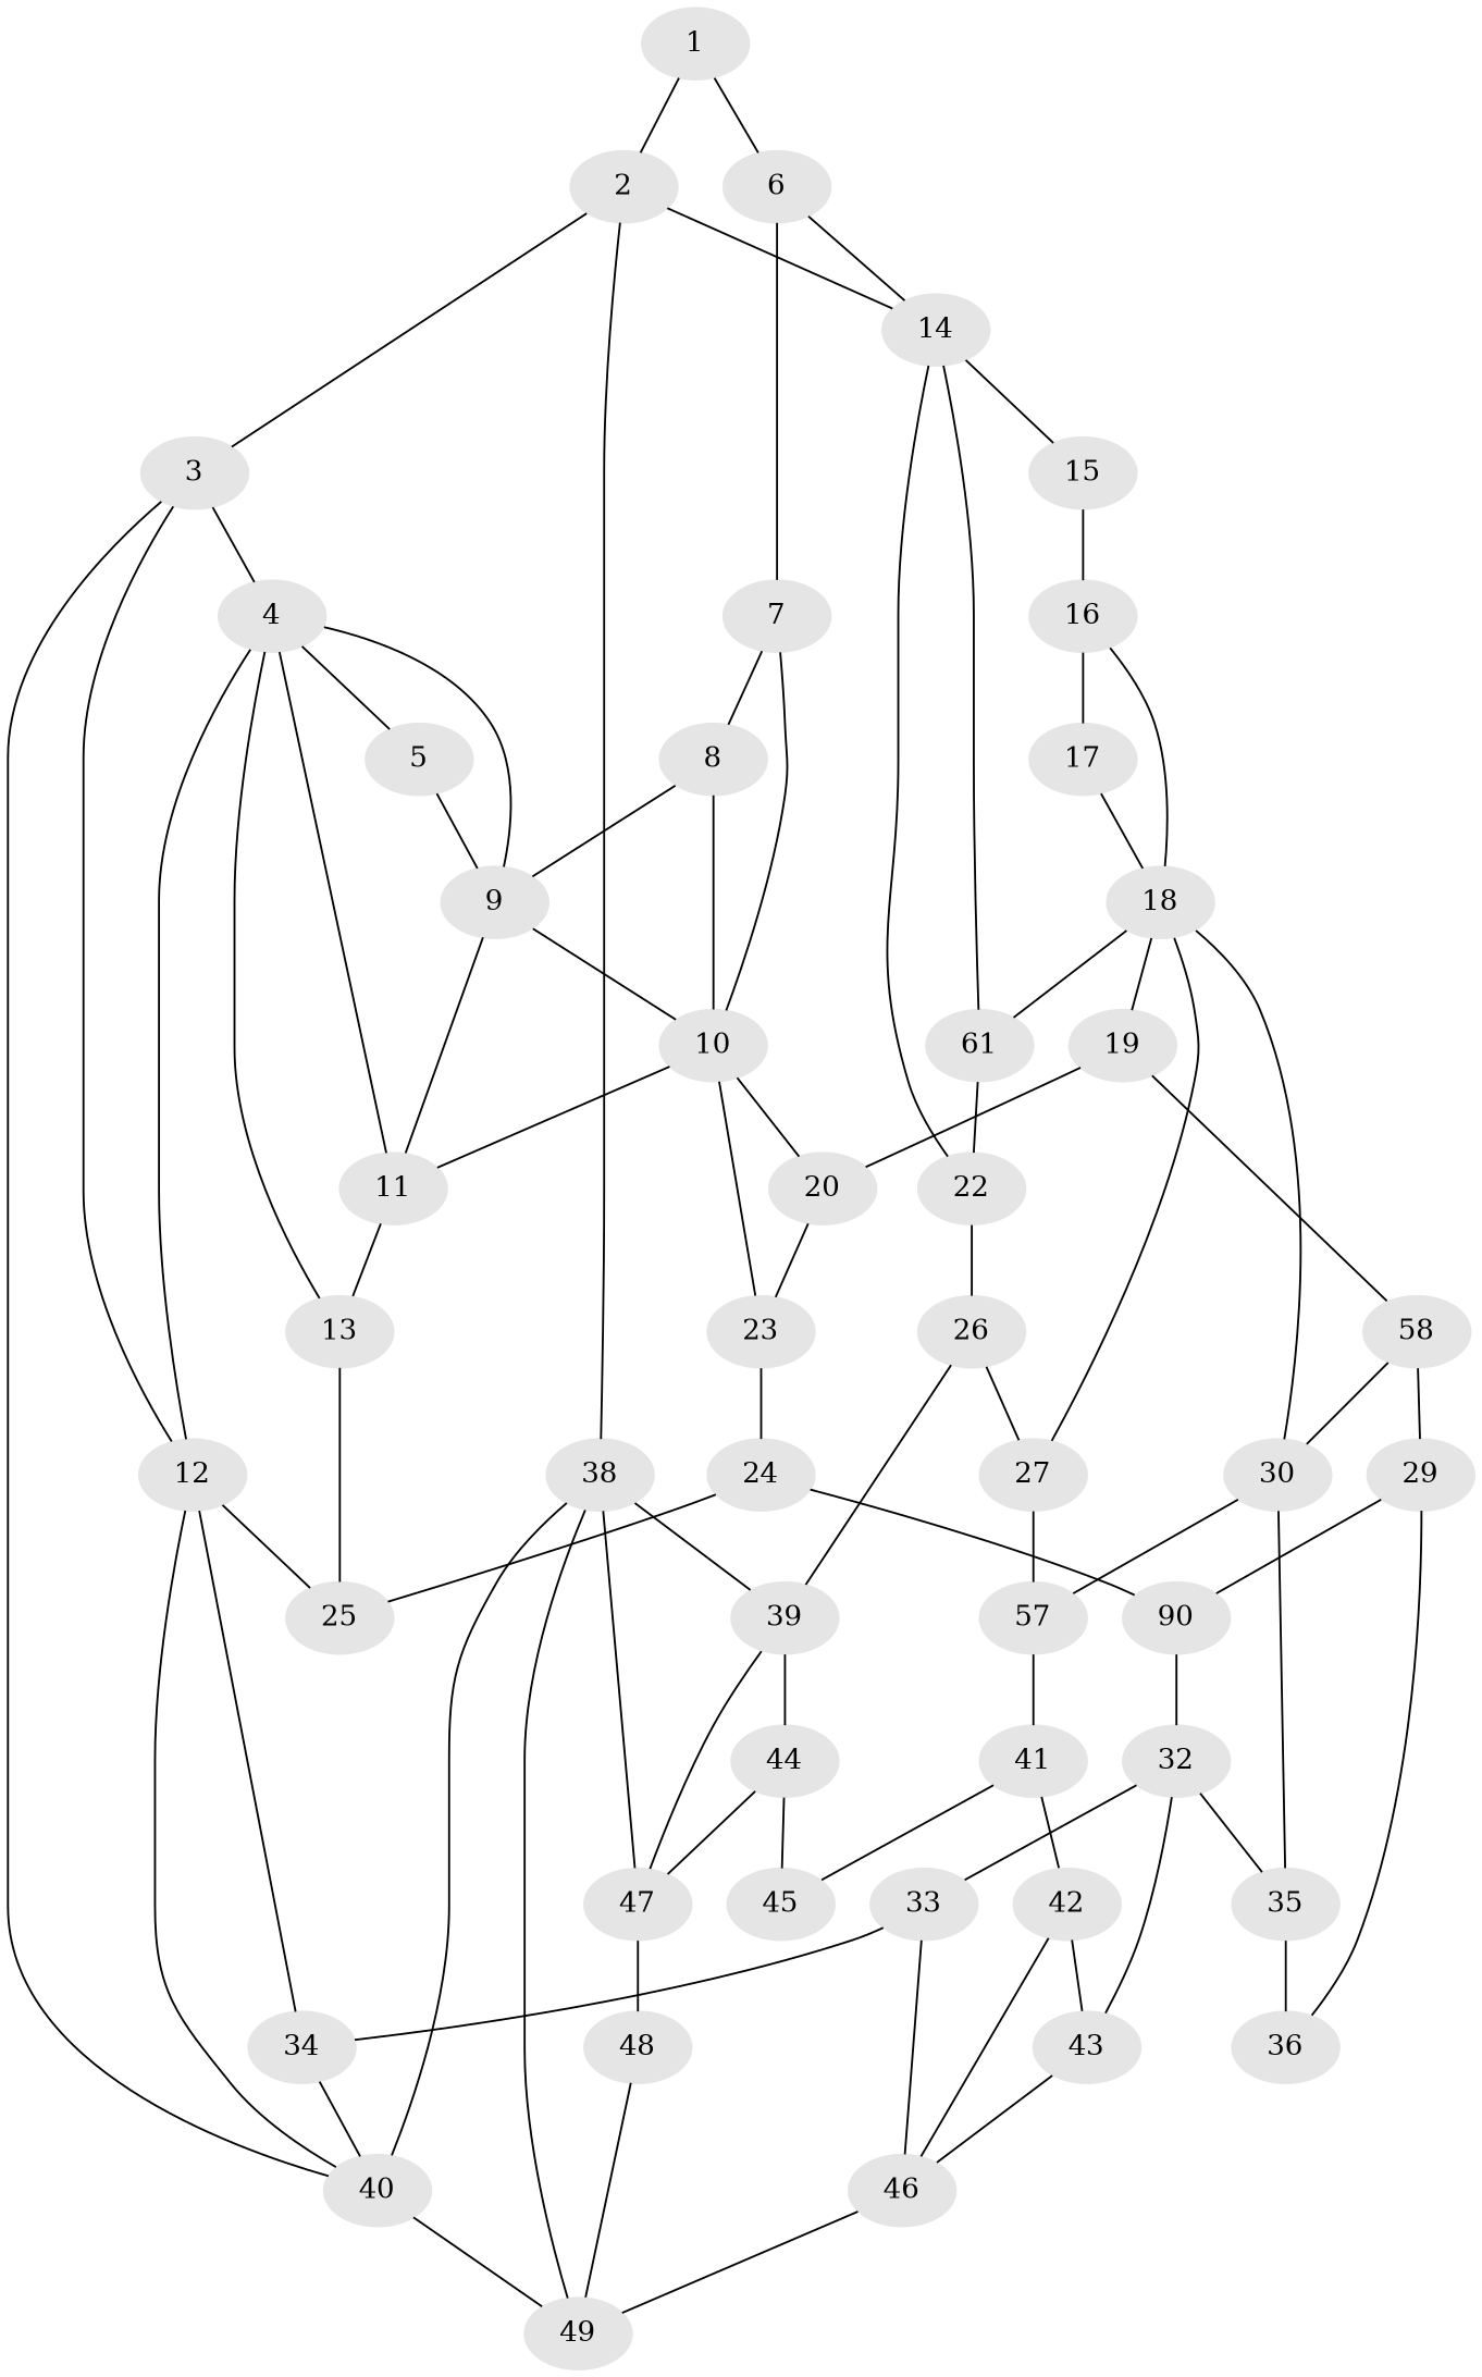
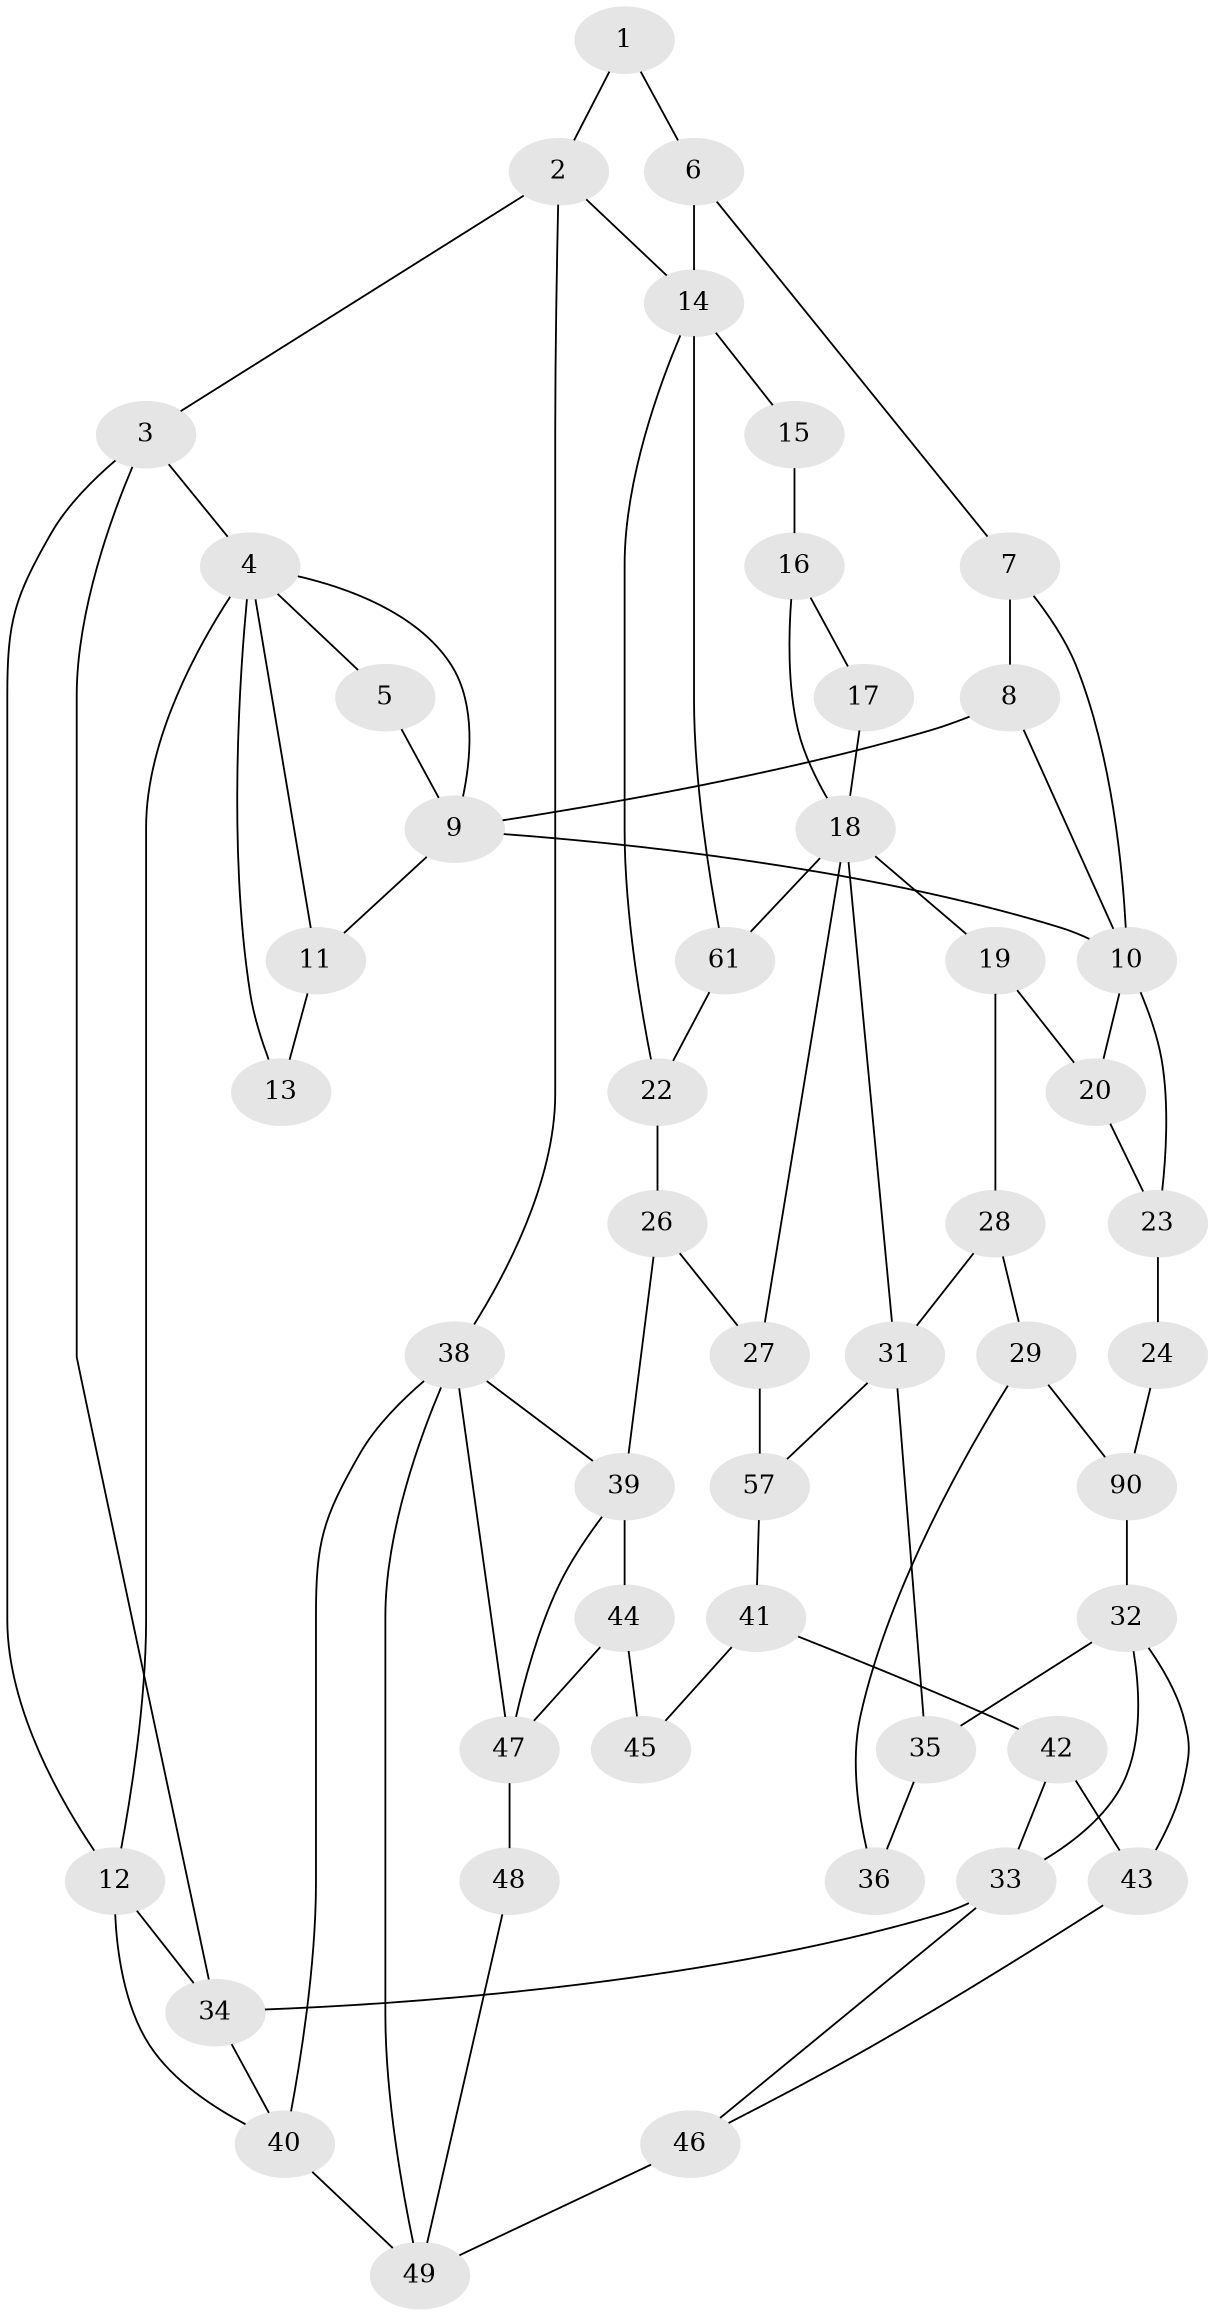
  graph {
    node [color=gray90 style=filled]
    edge [weight=1.0]
    1
    2
    6
    3
    14
    38
    7
    4
    12
    40
    15
    n12 [label=61]
    22
    39
    47
    49
    5
    9
    11
    13
-   25
    34
    10
    8
    20
    23
    24
    16
    26
    17
    18
    19
    27
-   31 [label=30]
-   28 [label=58]
+   31
+   28
    n36 [label=57]
    35
    29
    n39 [label=90]
    32
    44
    41
    36
    33
    43
    46
    42
    45
    48
    1 -- 2
    1 -- 6
    2 -- 3
    2 -- 14
    2 -- 38
    6 -- 14
    6 -- 7
    3 -- 4
    3 -- 12
-   3 -- 40
+   3 -- 34
    14 -- 15 [weight=2.0]
    14 -- n12
    14 -- 22
    38 -- 40
    38 -- 39
    38 -- 47
    38 -- 49
    7 -- 10
    7 -- 8
    4 -- 12
    4 -- 5
    4 -- 9
    4 -- 11
    4 -- 13
    12 -- 40
-   12 -- 25
    12 -- 34 [weight=2.0]
    40 -- 49 [weight=2.0]
    15 -- 16 [weight=2.0]
    n12 -- 22
    22 -- 26
    39 -- 47
    39 -- 44 [weight=2.0]
    47 -- 48 [weight=2.0]
    5 -- 9
    9 -- 11
    9 -- 10
    11 -- 13
-   13 -- 25
    34 -- 40
-   10 -- 11
    10 -- 20
    10 -- 23
    8 -- 9
    8 -- 10
    20 -- 23
    23 -- 24
-   24 -- 25
    24 -- n39
    16 -- 17 [weight=2.0]
    16 -- 18
    26 -- 39
    26 -- 27
    17 -- 18
    18 -- n12
    18 -- 19
    18 -- 27
    18 -- 31
    19 -- 20
    19 -- 28
    27 -- n36
    31 -- n36
    31 -- 35 [weight=2.0]
    28 -- 31
    28 -- 29
    n36 -- 41
    35 -- 36 [weight=2.0]
    29 -- n39
    29 -- 36
    n39 -- 32
    32 -- 35 [weight=2.0]
    32 -- 33
    32 -- 43
    44 -- 47 [weight=2.0]
    44 -- 45 [weight=2.0]
    41 -- 42
    41 -- 45
    33 -- 34
    33 -- 46
    43 -- 46
    46 -- 49 [weight=2.0]
    42 -- 43
-   42 -- 46
+   42 -- 33
    48 -- 49
  }
